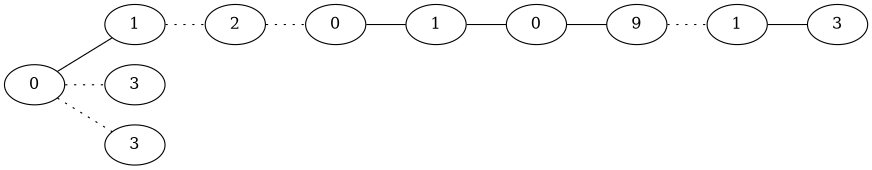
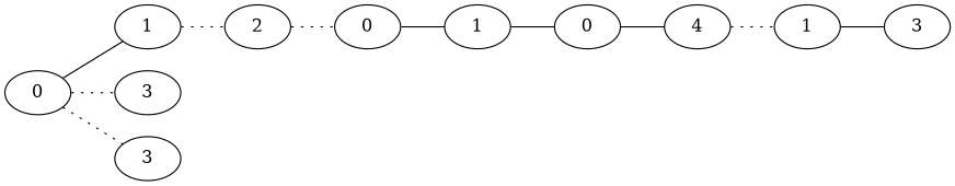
  graph {
    rankdir=LR
    n1 [label=0]
    n2 [label=1]
    n3 [label=3]
    n4 [label=3]
    n5 [label=2]
    n6 [label=0]
    n7 [label=1]
    n8 [label=0]
-   n9 [label=9]
+   n9 [label=4]
    n10 [label=1]
    n11 [label=3]
    n1 -- n2
    n1 -- n3 [style=dotted]
    n1 -- n4 [style=dotted]
    n2 -- n5 [style=dotted]
    n5 -- n6 [style=dotted]
    n6 -- n7
    n7 -- n8
    n8 -- n9
    n9 -- n10 [style=dotted]
    n10 -- n11
  }
